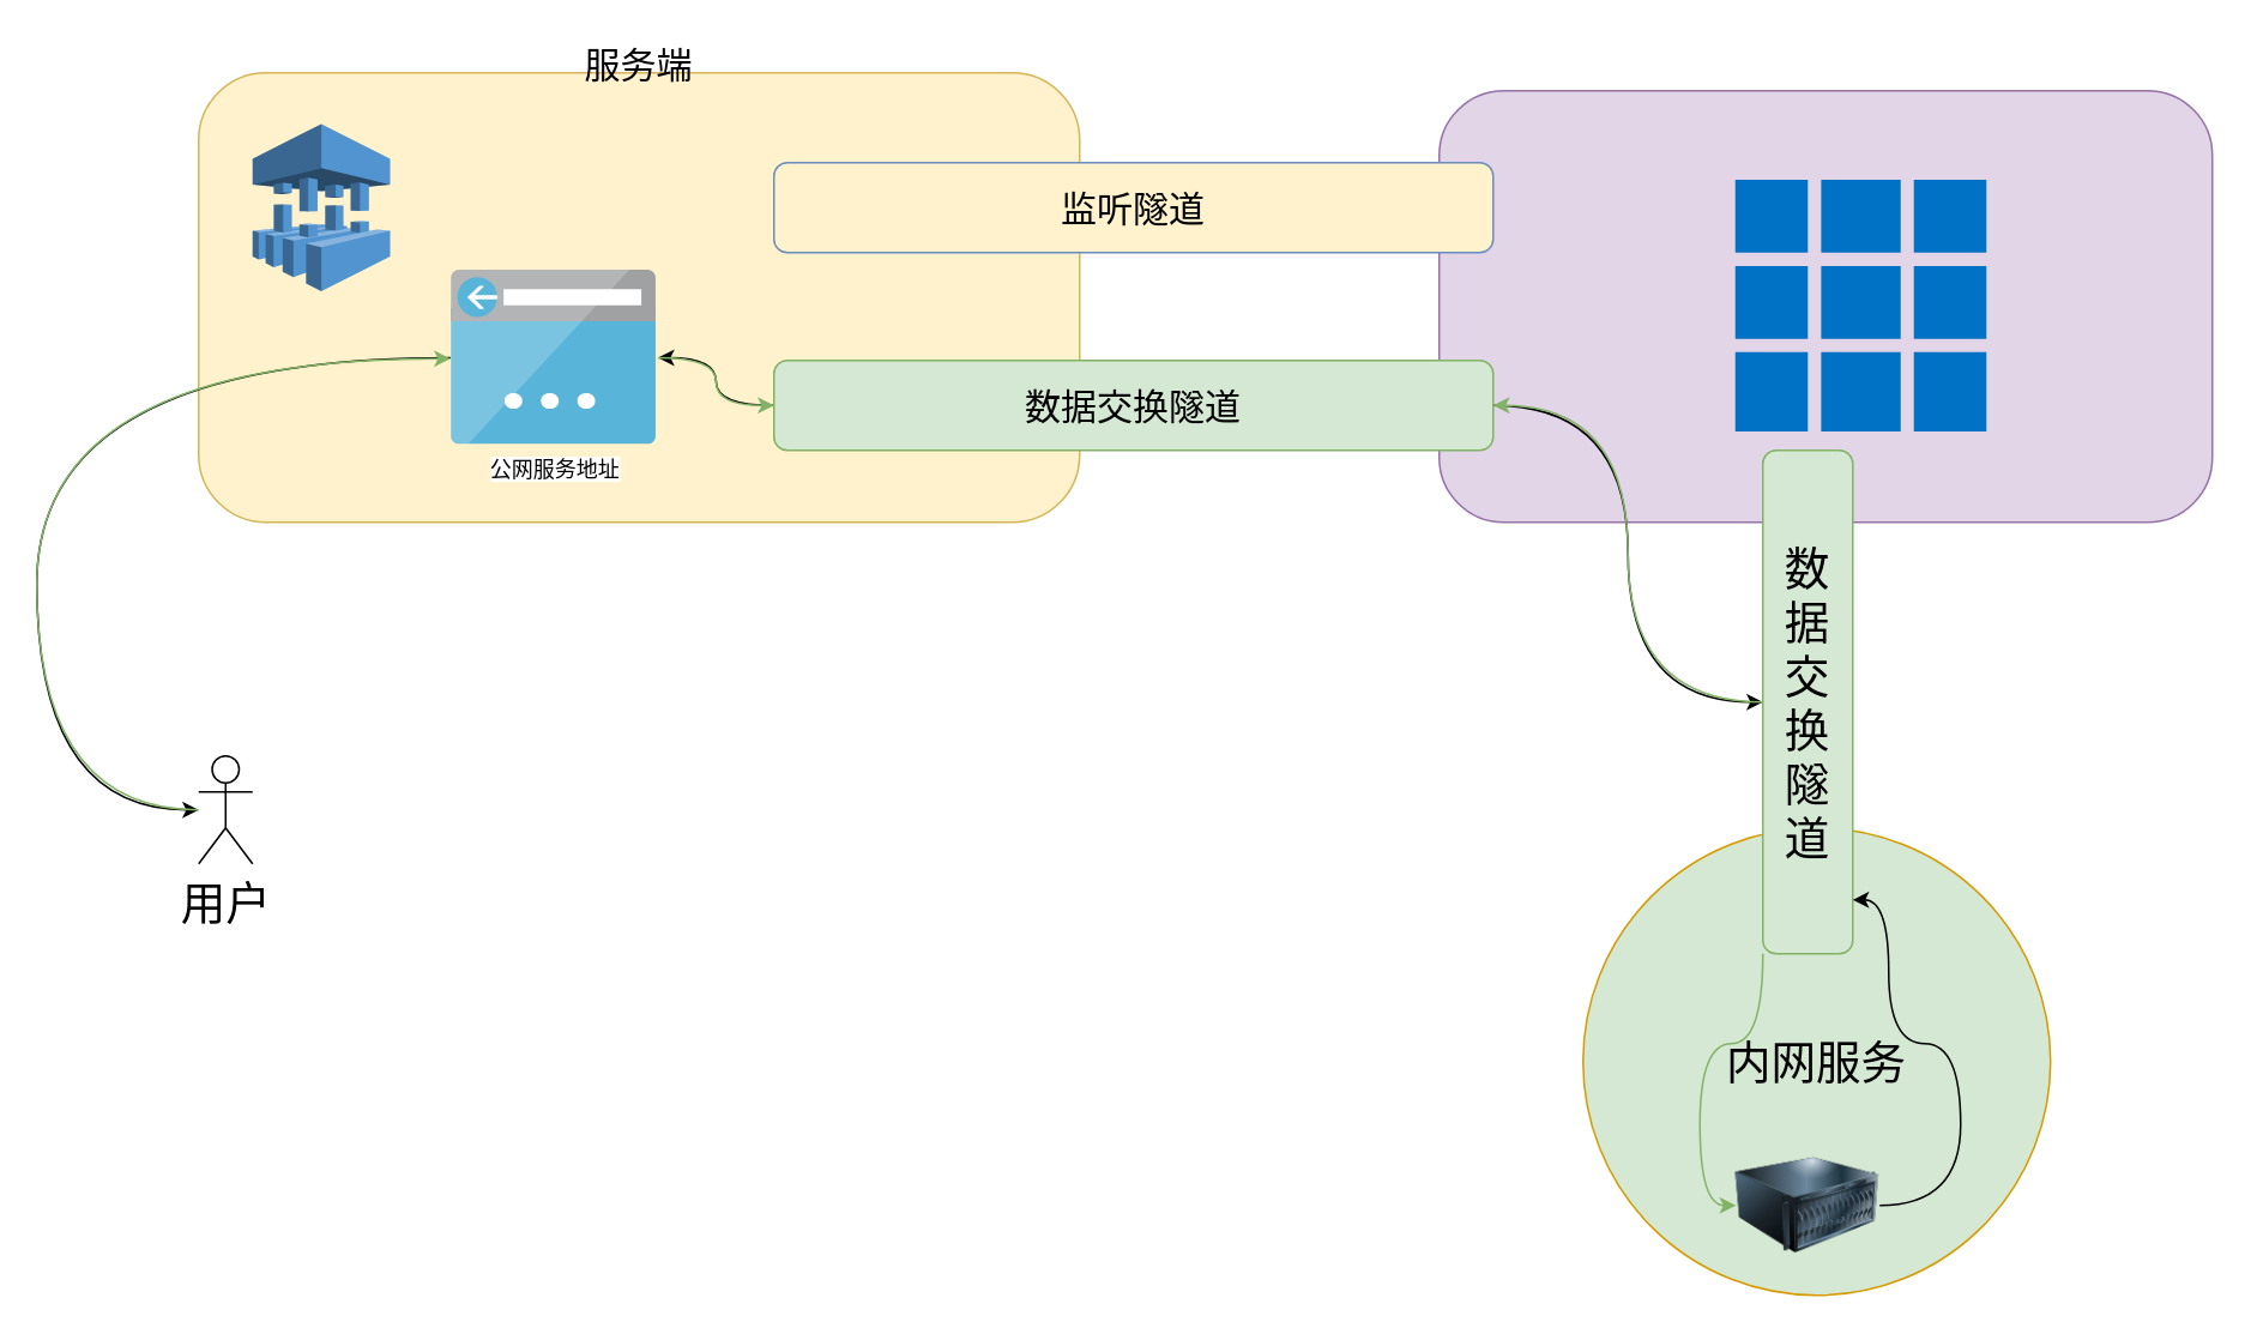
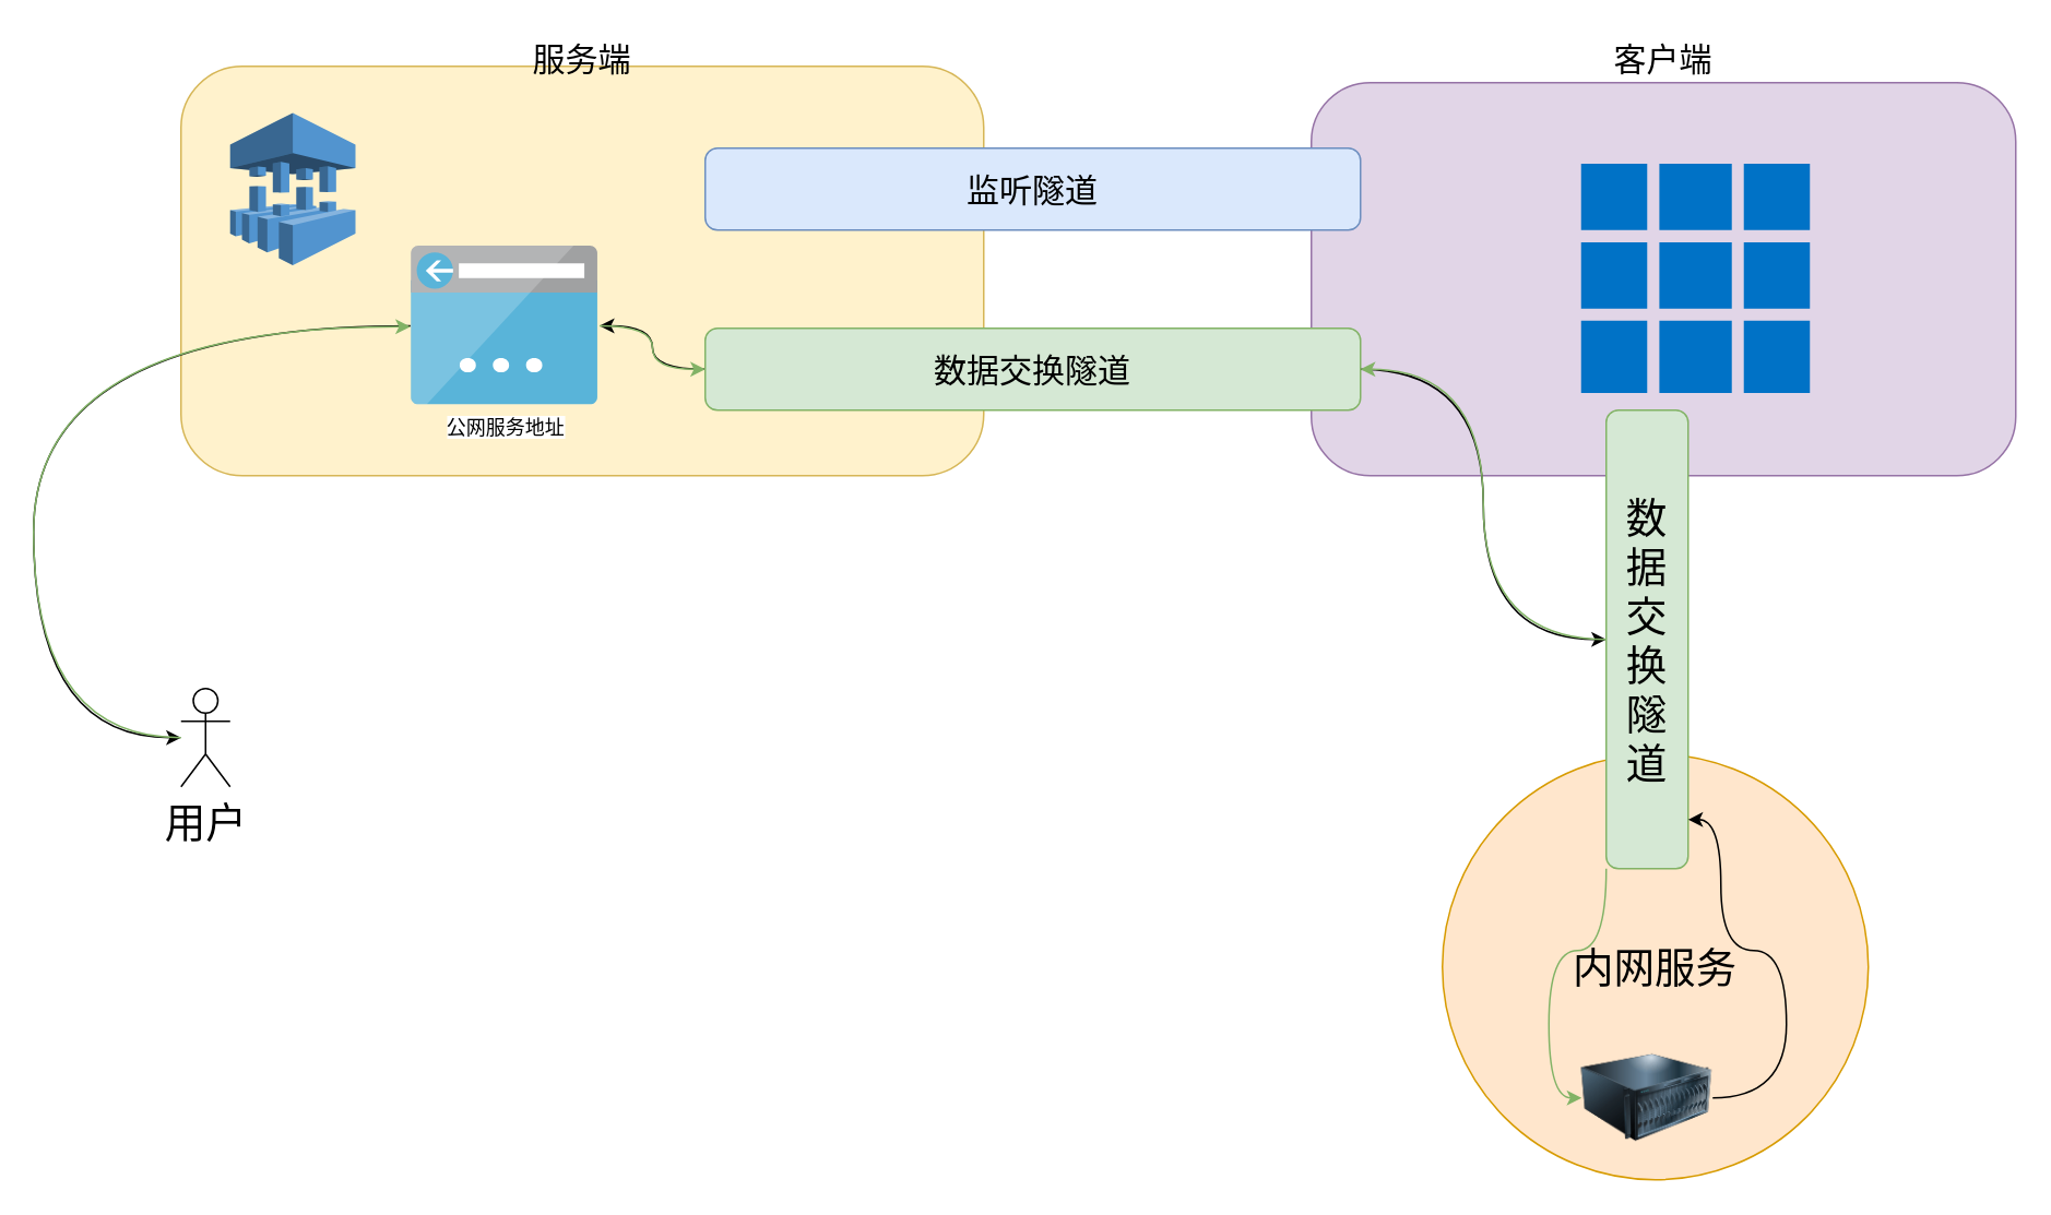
  <mxCell id="0" />
  <mxCell id="1" parent="0" />
  <mxCell id="2" value="" style="rounded=1;whiteSpace=wrap;html=1;fontSize=20;fillColor=#e1d5e7;strokeColor=#9673a6;" parent="1" vertex="1"><mxGeometry x="800" y="50" width="430" height="240" as="geometry" /></mxCell>
  <mxCell id="3" value="" style="rounded=1;whiteSpace=wrap;html=1;fillColor=#fff2cc;strokeColor=#d6b656;" parent="1" vertex="1"><mxGeometry x="110" y="40" width="490" height="250" as="geometry" /></mxCell>
- <mxCell id="4" value="&lt;font style=&quot;font-size: 20px;&quot;&gt;监听隧道&lt;/font&gt;" style="rounded=1;whiteSpace=wrap;html=1;fillColor=#fff2cc;strokeColor=#6c8ebf;direction=south;" parent="1" vertex="1"><mxGeometry x="430" y="90" width="400" height="50" as="geometry" /></mxCell>
+ <mxCell id="4" value="&lt;font style=&quot;font-size: 20px;&quot;&gt;监听隧道&lt;/font&gt;" style="rounded=1;whiteSpace=wrap;html=1;fillColor=#dae8fc;strokeColor=#6c8ebf;direction=south;" parent="1" vertex="1"><mxGeometry x="430" y="90" width="400" height="50" as="geometry" /></mxCell>
  <mxCell id="5" style="edgeStyle=orthogonalEdgeStyle;curved=1;rounded=0;orthogonalLoop=1;jettySize=auto;html=1;fontSize=25;" parent="1" source="7" target="14" edge="1"><mxGeometry relative="1" as="geometry" /></mxCell>
  <mxCell id="6" style="edgeStyle=orthogonalEdgeStyle;curved=1;rounded=0;orthogonalLoop=1;jettySize=auto;html=1;exitX=0.5;exitY=1;exitDx=0;exitDy=0;fontSize=25;" parent="1" source="7" target="17" edge="1"><mxGeometry relative="1" as="geometry" /></mxCell>
  <mxCell id="7" value="&lt;font style=&quot;font-size: 20px;&quot;&gt;数据交换隧道&lt;/font&gt;" style="rounded=1;whiteSpace=wrap;html=1;fillColor=#d5e8d4;strokeColor=#82b366;direction=south;" parent="1" vertex="1"><mxGeometry x="430" y="200" width="400" height="50" as="geometry" /></mxCell>
  <mxCell id="8" value="" style="outlineConnect=0;dashed=0;verticalLabelPosition=bottom;verticalAlign=top;align=center;html=1;shape=mxgraph.aws3.server_migration_service;fillColor=#5294CF;gradientColor=none;fontSize=20;" parent="1" vertex="1"><mxGeometry x="140" y="68.5" width="76.5" height="93" as="geometry" /></mxCell>
  <mxCell id="9" value="服务端" style="text;html=1;strokeColor=none;fillColor=none;align=center;verticalAlign=middle;whiteSpace=wrap;rounded=0;fontSize=20;" parent="1" vertex="1"><mxGeometry x="300" y="20" width="110" height="30" as="geometry" /></mxCell>
- <mxCell id="11" value="&lt;font style=&quot;font-size: 25px;&quot;&gt;内网服务&lt;/font&gt;" style="ellipse;whiteSpace=wrap;html=1;aspect=fixed;fontSize=20;fillColor=#d5e8d4;strokeColor=#d79b00;" parent="1" vertex="1"><mxGeometry x="880" y="460" width="260" height="260" as="geometry" /></mxCell>
+ <mxCell id="10" value="客户端" style="text;html=1;strokeColor=none;fillColor=none;align=center;verticalAlign=middle;whiteSpace=wrap;rounded=0;fontSize=20;" parent="1" vertex="1"><mxGeometry x="965" y="20" width="100" height="30" as="geometry" /></mxCell>
+ <mxCell id="11" value="&lt;font style=&quot;font-size: 25px;&quot;&gt;内网服务&lt;/font&gt;" style="ellipse;whiteSpace=wrap;html=1;aspect=fixed;fontSize=20;fillColor=#ffe6cc;strokeColor=#d79b00;" parent="1" vertex="1"><mxGeometry x="880" y="460" width="260" height="260" as="geometry" /></mxCell>
  <mxCell id="12" style="edgeStyle=orthogonalEdgeStyle;curved=1;rounded=0;orthogonalLoop=1;jettySize=auto;html=1;exitX=0;exitY=1;exitDx=0;exitDy=0;entryX=0;entryY=0.5;entryDx=0;entryDy=0;fontSize=25;fillColor=#d5e8d4;strokeColor=#82b366;" parent="1" source="14" target="21" edge="1"><mxGeometry relative="1" as="geometry" /></mxCell>
  <mxCell id="13" style="edgeStyle=orthogonalEdgeStyle;curved=1;rounded=0;orthogonalLoop=1;jettySize=auto;html=1;fontSize=25;fillColor=#d5e8d4;strokeColor=#82b366;" parent="1" source="14" target="7" edge="1"><mxGeometry relative="1" as="geometry" /></mxCell>
  <mxCell id="14" value="数据交换隧道" style="rounded=1;whiteSpace=wrap;html=1;fontSize=25;fillColor=#d5e8d4;strokeColor=#82b366;" parent="1" vertex="1"><mxGeometry x="980" y="250" width="50" height="280" as="geometry" /></mxCell>
  <mxCell id="15" style="edgeStyle=orthogonalEdgeStyle;curved=1;rounded=0;orthogonalLoop=1;jettySize=auto;html=1;fontSize=25;fillColor=#d5e8d4;strokeColor=#82b366;" parent="1" source="17" target="7" edge="1"><mxGeometry relative="1" as="geometry" /></mxCell>
  <mxCell id="16" style="edgeStyle=orthogonalEdgeStyle;curved=1;rounded=0;orthogonalLoop=1;jettySize=auto;html=1;fontSize=25;" parent="1" source="17" edge="1"><mxGeometry relative="1" as="geometry"><mxPoint x="110" y="450" as="targetPoint" /><Array as="points"><mxPoint x="20" y="199" /><mxPoint x="20" y="450" /></Array></mxGeometry></mxCell>
  <mxCell id="17" value="公网服务地址" style="sketch=0;aspect=fixed;html=1;points=[];align=center;image;fontSize=12;image=img/lib/mscae/App_Service_IPAddress.svg;" parent="1" vertex="1"><mxGeometry x="250" y="150" width="115.48" height="97" as="geometry" /></mxCell>
  <mxCell id="18" style="edgeStyle=orthogonalEdgeStyle;curved=1;rounded=0;orthogonalLoop=1;jettySize=auto;html=1;fontSize=25;fillColor=#d5e8d4;strokeColor=#82b366;" parent="1" source="19" edge="1"><mxGeometry relative="1" as="geometry"><mxPoint x="250" y="199" as="targetPoint" /><Array as="points"><mxPoint x="20" y="450" /><mxPoint x="20" y="199" /></Array></mxGeometry></mxCell>
  <mxCell id="19" value="用户" style="shape=umlActor;verticalLabelPosition=bottom;verticalAlign=top;html=1;outlineConnect=0;fontSize=25;" parent="1" vertex="1"><mxGeometry x="110" y="420" width="30" height="60" as="geometry" /></mxCell>
  <mxCell id="20" style="edgeStyle=orthogonalEdgeStyle;curved=1;rounded=0;orthogonalLoop=1;jettySize=auto;html=1;entryX=1;entryY=0.893;entryDx=0;entryDy=0;entryPerimeter=0;fontSize=25;" parent="1" source="21" target="14" edge="1"><mxGeometry relative="1" as="geometry"><Array as="points"><mxPoint x="1090" y="670" /><mxPoint x="1090" y="580" /><mxPoint x="1050" y="580" /><mxPoint x="1050" y="500" /></Array></mxGeometry></mxCell>
  <mxCell id="21" value="" style="image;html=1;image=img/lib/clip_art/computers/Server_128x128.png;fontSize=25;" parent="1" vertex="1"><mxGeometry x="965" y="630" width="80" height="80" as="geometry" /></mxCell>
  <mxCell id="22" value="" style="sketch=0;aspect=fixed;html=1;points=[];align=center;image;fontSize=12;image=img/lib/mscae/Client_Apps.svg;" parent="1" vertex="1"><mxGeometry x="965" y="100" width="140" height="140" as="geometry" /></mxCell>
